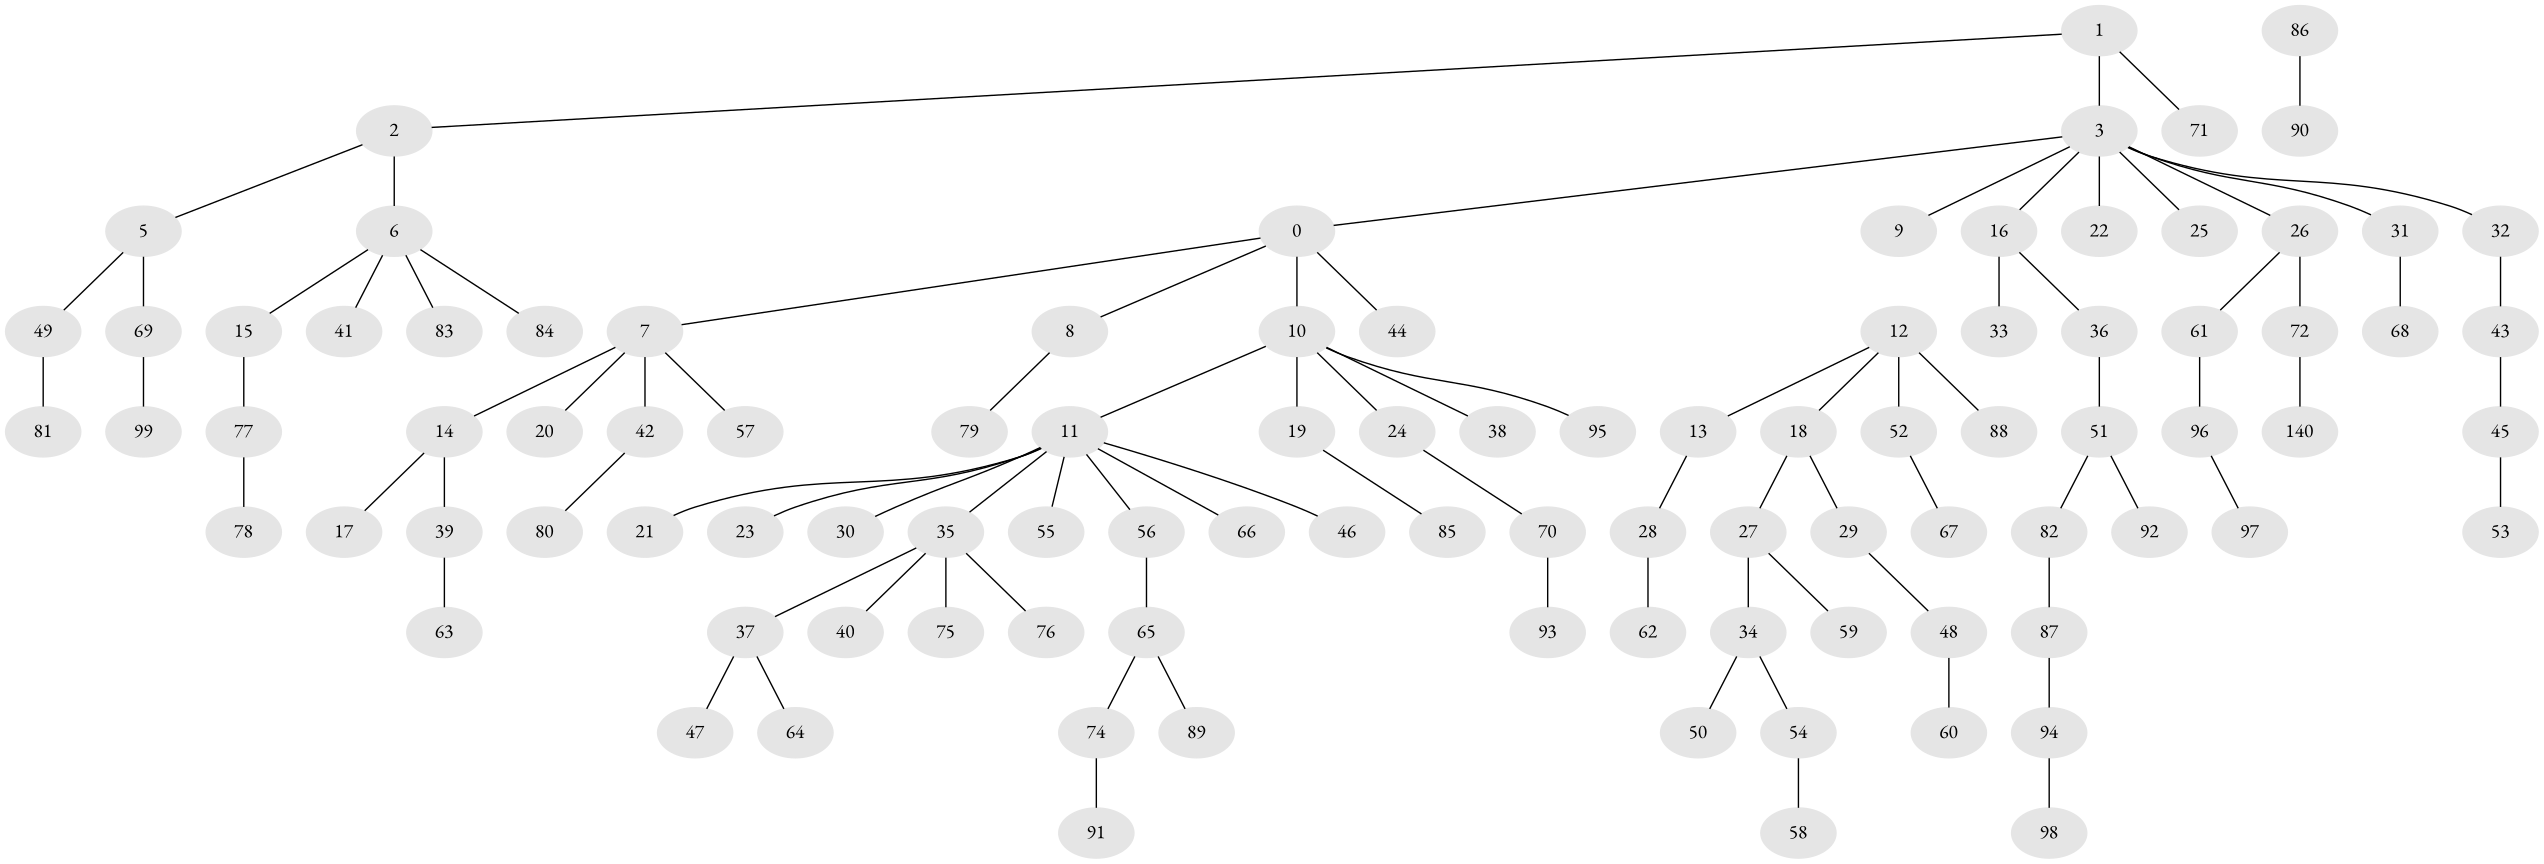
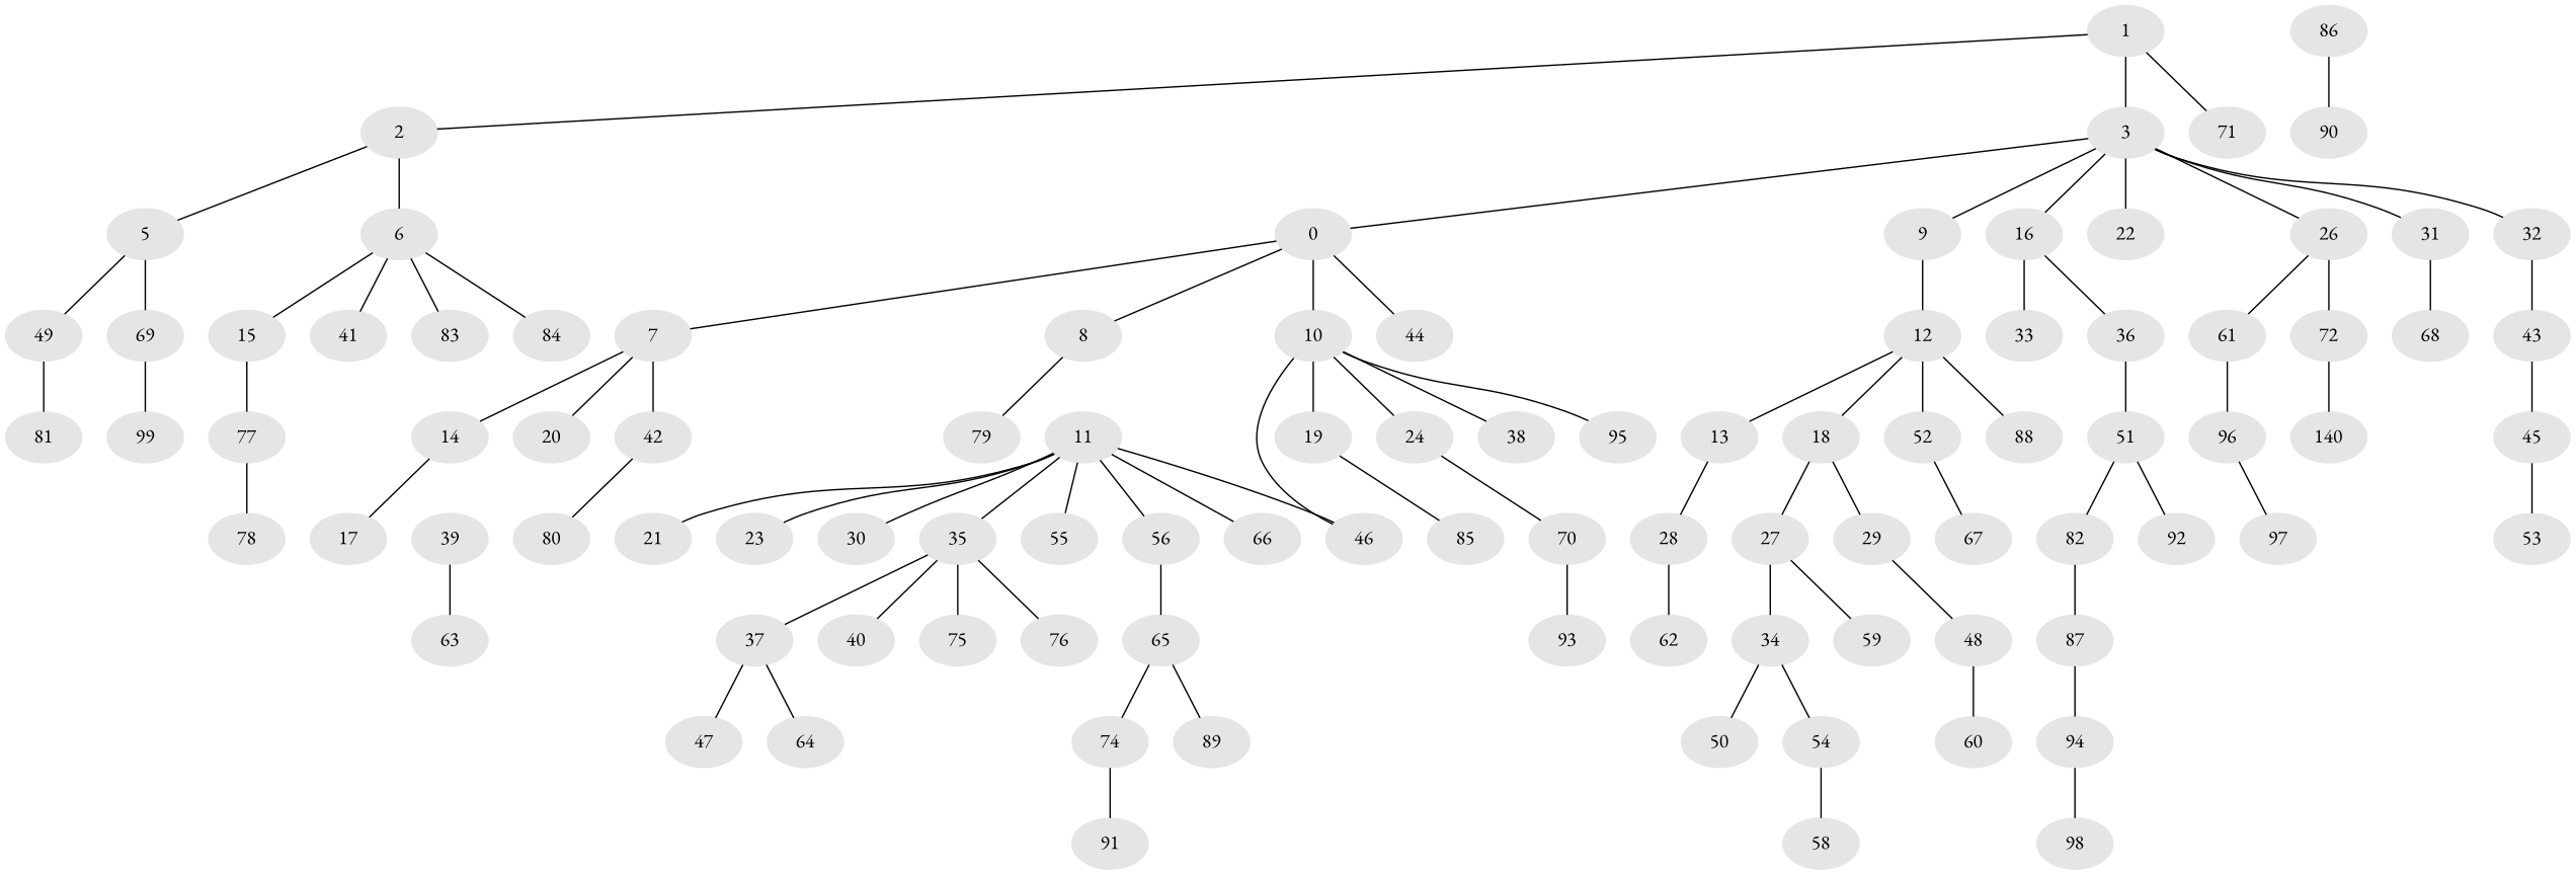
  graph {
    fontname="EB Garamond"
    node [color=gray90 fontname="EB Garamond" style=filled]
    edge [fontname="EB Garamond"]
    1
    2
    3
    71
    5
    6
    n7 [label=0]
    9
    16
    22
-   25
    26
    31
    32
    49
    69
    15
    41
    83
    84
    7
    8
    10
    44
    12
    33
    36
    61
    72
    68
    43
    14
    20
    42
-   57
    79
    11
    19
    24
    38
    95
    81
    99
    77
    17
    39
    80
    13
    18
    52
    88
    21
    23
    30
    35
    46
    55
    56
    66
    85
    70
    37
    40
    75
    76
    65
    28
    27
    29
    67
    62
    63
    78
    51
    34
    59
    48
    86
    90
    93
    96
    n82 [label=140]
    50
    54
    60
    45
    58
    47
    64
    82
    92
    53
    87
    74
    89
    97
    91
    94
    98
    1 -- 2
    1 -- 3
    1 -- 71
    2 -- 5
    2 -- 6
    3 -- n7
    3 -- 9
    3 -- 16
    3 -- 22
-   3 -- 25
    3 -- 26
    3 -- 31
    3 -- 32
    5 -- 49
    5 -- 69
    6 -- 15
    6 -- 41
    6 -- 83
    6 -- 84
    n7 -- 7
    n7 -- 8
    n7 -- 10
    n7 -- 44
+   9 -- 12
    16 -- 33
    16 -- 36
    26 -- 61
    26 -- 72
    31 -- 68
    32 -- 43
    49 -- 81
    69 -- 99
    15 -- 77
    7 -- 14
    7 -- 20
    7 -- 42
-   7 -- 57
    8 -- 79
-   10 -- 11
+   10 -- 46
    10 -- 19
    10 -- 24
    10 -- 38
    10 -- 95
    12 -- 13
    12 -- 18
    12 -- 52
    12 -- 88
    36 -- 51
    61 -- 96
    72 -- n82
    43 -- 45
    14 -- 17
-   14 -- 39
    42 -- 80
    11 -- 21
    11 -- 23
    11 -- 30
    11 -- 35
    11 -- 46
    11 -- 55
    11 -- 56
    11 -- 66
    19 -- 85
    24 -- 70
    77 -- 78
    39 -- 63
    13 -- 28
    18 -- 27
    18 -- 29
    52 -- 67
    35 -- 37
    35 -- 40
    35 -- 75
    35 -- 76
    56 -- 65
    70 -- 93
    37 -- 47
    37 -- 64
    65 -- 74
    65 -- 89
    28 -- 62
    27 -- 34
    27 -- 59
    29 -- 48
    51 -- 82
    51 -- 92
    34 -- 50
    34 -- 54
    48 -- 60
    86 -- 90
    96 -- 97
    54 -- 58
    45 -- 53
    82 -- 87
    87 -- 94
    74 -- 91
    94 -- 98
  }
